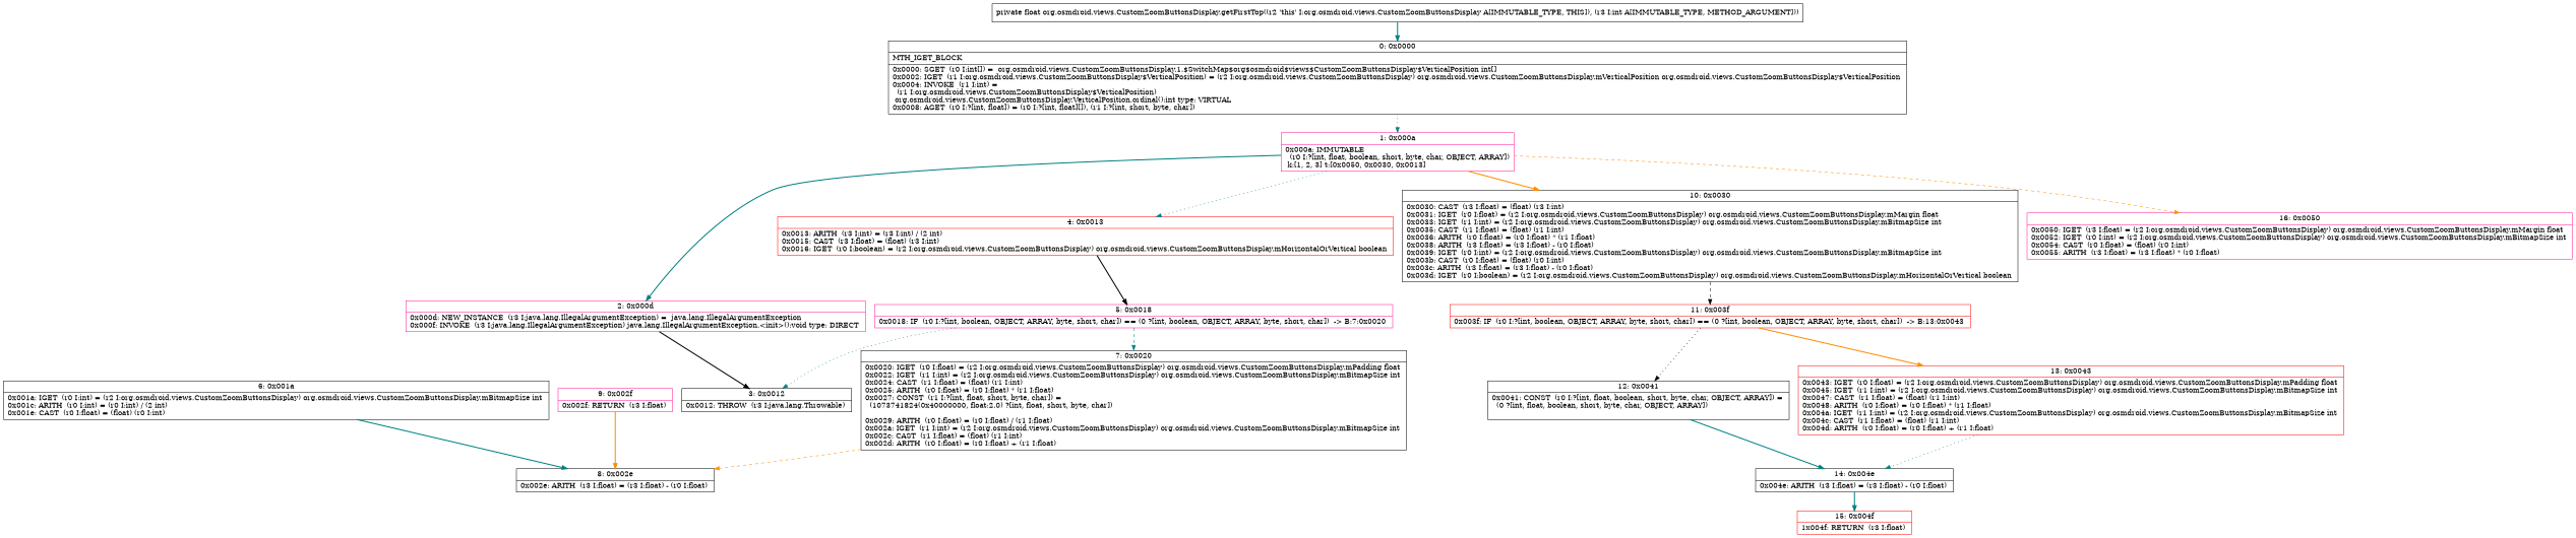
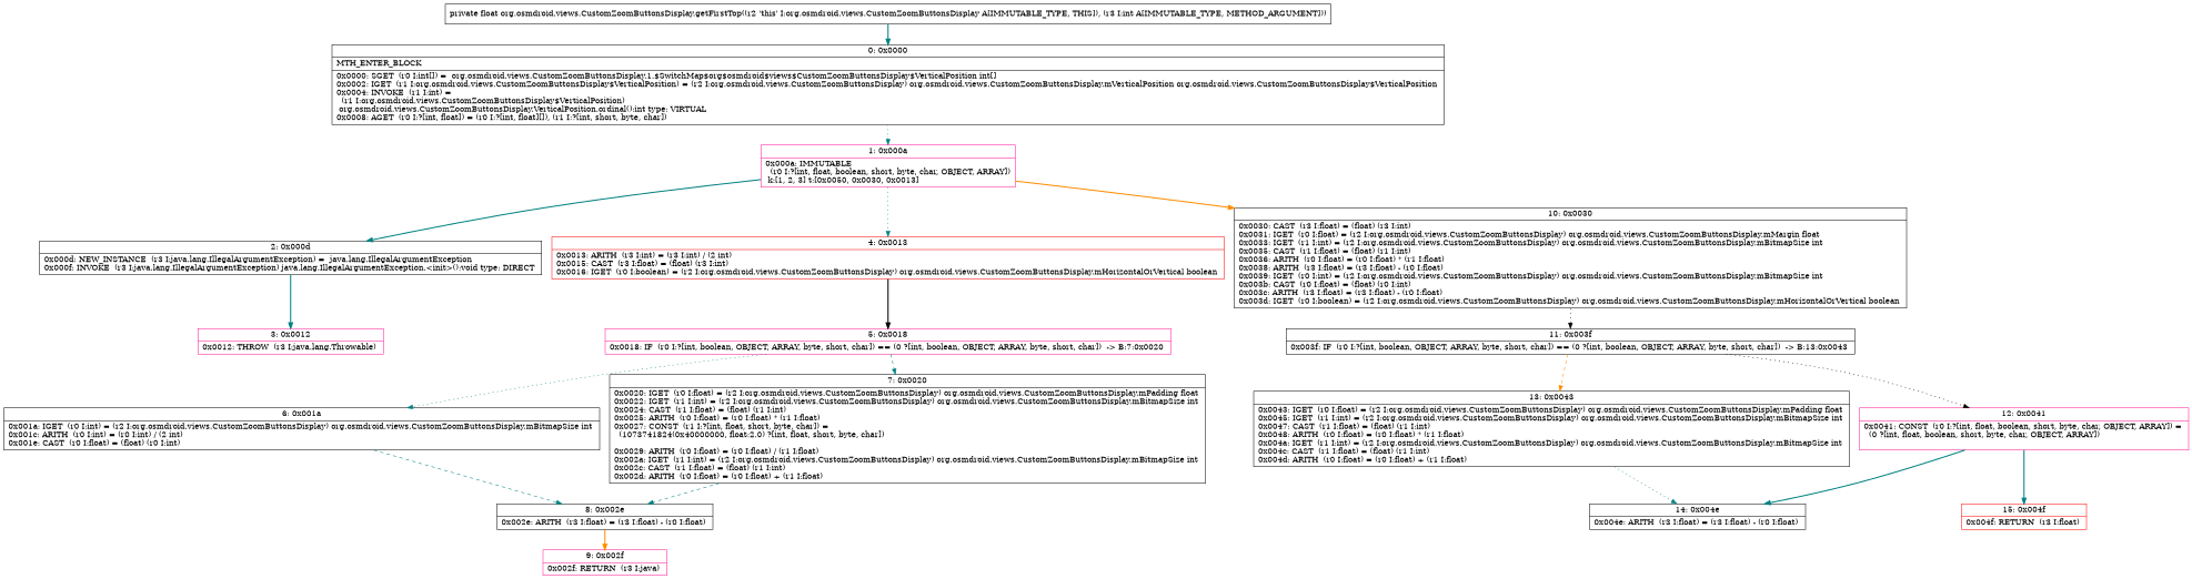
  digraph {
    node [color=black shape=record]
    edge [color=teal style=bold]
-   n1 [label="{0\:\ 0x0000|MTH_IGET_BLOCK\l|0x0000: SGET  (r0 I:int[]) =  org.osmdroid.views.CustomZoomButtonsDisplay.1.$SwitchMap$org$osmdroid$views$CustomZoomButtonsDisplay$VerticalPosition int[] \l0x0002: IGET  (r1 I:org.osmdroid.views.CustomZoomButtonsDisplay$VerticalPosition) = (r2 I:org.osmdroid.views.CustomZoomButtonsDisplay) org.osmdroid.views.CustomZoomButtonsDisplay.mVerticalPosition org.osmdroid.views.CustomZoomButtonsDisplay$VerticalPosition \l0x0004: INVOKE  (r1 I:int) = \l  (r1 I:org.osmdroid.views.CustomZoomButtonsDisplay$VerticalPosition)\l org.osmdroid.views.CustomZoomButtonsDisplay.VerticalPosition.ordinal():int type: VIRTUAL \l0x0008: AGET  (r0 I:?[int, float]) = (r0 I:?[int, float][]), (r1 I:?[int, short, byte, char]) \l}"]
+   n1 [label="{0\:\ 0x0000|MTH_ENTER_BLOCK\l|0x0000: SGET  (r0 I:int[]) =  org.osmdroid.views.CustomZoomButtonsDisplay.1.$SwitchMap$org$osmdroid$views$CustomZoomButtonsDisplay$VerticalPosition int[] \l0x0002: IGET  (r1 I:org.osmdroid.views.CustomZoomButtonsDisplay$VerticalPosition) = (r2 I:org.osmdroid.views.CustomZoomButtonsDisplay) org.osmdroid.views.CustomZoomButtonsDisplay.mVerticalPosition org.osmdroid.views.CustomZoomButtonsDisplay$VerticalPosition \l0x0004: INVOKE  (r1 I:int) = \l  (r1 I:org.osmdroid.views.CustomZoomButtonsDisplay$VerticalPosition)\l org.osmdroid.views.CustomZoomButtonsDisplay.VerticalPosition.ordinal():int type: VIRTUAL \l0x0008: AGET  (r0 I:?[int, float]) = (r0 I:?[int, float][]), (r1 I:?[int, short, byte, char]) \l}"]
    n2 [color=deeppink label="{1\:\ 0x000a|0x000a: IMMUTABLE  \l  (r0 I:?[int, float, boolean, short, byte, char, OBJECT, ARRAY])\l k:[1, 2, 3] t:[0x0050, 0x0030, 0x0013] \l}"]
-   n3 [color=deeppink label="{2\:\ 0x000d|0x000d: NEW_INSTANCE  (r3 I:java.lang.IllegalArgumentException) =  java.lang.IllegalArgumentException \l0x000f: INVOKE  (r3 I:java.lang.IllegalArgumentException) java.lang.IllegalArgumentException.\<init\>():void type: DIRECT \l}"]
+   n3 [label="{2\:\ 0x000d|0x000d: NEW_INSTANCE  (r3 I:java.lang.IllegalArgumentException) =  java.lang.IllegalArgumentException \l0x000f: INVOKE  (r3 I:java.lang.IllegalArgumentException) java.lang.IllegalArgumentException.\<init\>():void type: DIRECT \l}"]
    n4 [color=red label="{4\:\ 0x0013|0x0013: ARITH  (r3 I:int) = (r3 I:int) \/ (2 int) \l0x0015: CAST  (r3 I:float) = (float) (r3 I:int) \l0x0016: IGET  (r0 I:boolean) = (r2 I:org.osmdroid.views.CustomZoomButtonsDisplay) org.osmdroid.views.CustomZoomButtonsDisplay.mHorizontalOrVertical boolean \l}"]
    n5 [label="{10\:\ 0x0030|0x0030: CAST  (r3 I:float) = (float) (r3 I:int) \l0x0031: IGET  (r0 I:float) = (r2 I:org.osmdroid.views.CustomZoomButtonsDisplay) org.osmdroid.views.CustomZoomButtonsDisplay.mMargin float \l0x0033: IGET  (r1 I:int) = (r2 I:org.osmdroid.views.CustomZoomButtonsDisplay) org.osmdroid.views.CustomZoomButtonsDisplay.mBitmapSize int \l0x0035: CAST  (r1 I:float) = (float) (r1 I:int) \l0x0036: ARITH  (r0 I:float) = (r0 I:float) * (r1 I:float) \l0x0038: ARITH  (r3 I:float) = (r3 I:float) \- (r0 I:float) \l0x0039: IGET  (r0 I:int) = (r2 I:org.osmdroid.views.CustomZoomButtonsDisplay) org.osmdroid.views.CustomZoomButtonsDisplay.mBitmapSize int \l0x003b: CAST  (r0 I:float) = (float) (r0 I:int) \l0x003c: ARITH  (r3 I:float) = (r3 I:float) \- (r0 I:float) \l0x003d: IGET  (r0 I:boolean) = (r2 I:org.osmdroid.views.CustomZoomButtonsDisplay) org.osmdroid.views.CustomZoomButtonsDisplay.mHorizontalOrVertical boolean \l}"]
-   n6 [color=deeppink label="{16\:\ 0x0050|0x0050: IGET  (r3 I:float) = (r2 I:org.osmdroid.views.CustomZoomButtonsDisplay) org.osmdroid.views.CustomZoomButtonsDisplay.mMargin float \l0x0052: IGET  (r0 I:int) = (r2 I:org.osmdroid.views.CustomZoomButtonsDisplay) org.osmdroid.views.CustomZoomButtonsDisplay.mBitmapSize int \l0x0054: CAST  (r0 I:float) = (float) (r0 I:int) \l0x0055: ARITH  (r3 I:float) = (r3 I:float) * (r0 I:float) \l}"]
-   n7 [label="{3\:\ 0x0012|0x0012: THROW  (r3 I:java.lang.Throwable) \l}"]
+   n7 [color=deeppink label="{3\:\ 0x0012|0x0012: THROW  (r3 I:java.lang.Throwable) \l}"]
    n8 [color=deeppink label="{5\:\ 0x0018|0x0018: IF  (r0 I:?[int, boolean, OBJECT, ARRAY, byte, short, char]) == (0 ?[int, boolean, OBJECT, ARRAY, byte, short, char])  \-\> B:7:0x0020 \l}"]
-   n9 [color=red label="{11\:\ 0x003f|0x003f: IF  (r0 I:?[int, boolean, OBJECT, ARRAY, byte, short, char]) == (0 ?[int, boolean, OBJECT, ARRAY, byte, short, char])  \-\> B:13:0x0043 \l}"]
+   n9 [label="{11\:\ 0x003f|0x003f: IF  (r0 I:?[int, boolean, OBJECT, ARRAY, byte, short, char]) == (0 ?[int, boolean, OBJECT, ARRAY, byte, short, char])  \-\> B:13:0x0043 \l}"]
    n10 [label="{6\:\ 0x001a|0x001a: IGET  (r0 I:int) = (r2 I:org.osmdroid.views.CustomZoomButtonsDisplay) org.osmdroid.views.CustomZoomButtonsDisplay.mBitmapSize int \l0x001c: ARITH  (r0 I:int) = (r0 I:int) \/ (2 int) \l0x001e: CAST  (r0 I:float) = (float) (r0 I:int) \l}"]
    n11 [label="{7\:\ 0x0020|0x0020: IGET  (r0 I:float) = (r2 I:org.osmdroid.views.CustomZoomButtonsDisplay) org.osmdroid.views.CustomZoomButtonsDisplay.mPadding float \l0x0022: IGET  (r1 I:int) = (r2 I:org.osmdroid.views.CustomZoomButtonsDisplay) org.osmdroid.views.CustomZoomButtonsDisplay.mBitmapSize int \l0x0024: CAST  (r1 I:float) = (float) (r1 I:int) \l0x0025: ARITH  (r0 I:float) = (r0 I:float) * (r1 I:float) \l0x0027: CONST  (r1 I:?[int, float, short, byte, char]) = \l  (1073741824(0x40000000, float:2.0) ?[int, float, short, byte, char])\l \l0x0029: ARITH  (r0 I:float) = (r0 I:float) \/ (r1 I:float) \l0x002a: IGET  (r1 I:int) = (r2 I:org.osmdroid.views.CustomZoomButtonsDisplay) org.osmdroid.views.CustomZoomButtonsDisplay.mBitmapSize int \l0x002c: CAST  (r1 I:float) = (float) (r1 I:int) \l0x002d: ARITH  (r0 I:float) = (r0 I:float) + (r1 I:float) \l}"]
    n12 [label="{8\:\ 0x002e|0x002e: ARITH  (r3 I:float) = (r3 I:float) \- (r0 I:float) \l}"]
-   n13 [color=deeppink label="{9\:\ 0x002f|0x002f: RETURN  (r3 I:float) \l}"]
-   n14 [label="{12\:\ 0x0041|0x0041: CONST  (r0 I:?[int, float, boolean, short, byte, char, OBJECT, ARRAY]) = \l  (0 ?[int, float, boolean, short, byte, char, OBJECT, ARRAY])\l \l}"]
-   n15 [color=red label="{13\:\ 0x0043|0x0043: IGET  (r0 I:float) = (r2 I:org.osmdroid.views.CustomZoomButtonsDisplay) org.osmdroid.views.CustomZoomButtonsDisplay.mPadding float \l0x0045: IGET  (r1 I:int) = (r2 I:org.osmdroid.views.CustomZoomButtonsDisplay) org.osmdroid.views.CustomZoomButtonsDisplay.mBitmapSize int \l0x0047: CAST  (r1 I:float) = (float) (r1 I:int) \l0x0048: ARITH  (r0 I:float) = (r0 I:float) * (r1 I:float) \l0x004a: IGET  (r1 I:int) = (r2 I:org.osmdroid.views.CustomZoomButtonsDisplay) org.osmdroid.views.CustomZoomButtonsDisplay.mBitmapSize int \l0x004c: CAST  (r1 I:float) = (float) (r1 I:int) \l0x004d: ARITH  (r0 I:float) = (r0 I:float) + (r1 I:float) \l}"]
+   n13 [color=deeppink label="{9\:\ 0x002f|0x002f: RETURN  (r3 I:java) \l}"]
+   n14 [color=deeppink label="{12\:\ 0x0041|0x0041: CONST  (r0 I:?[int, float, boolean, short, byte, char, OBJECT, ARRAY]) = \l  (0 ?[int, float, boolean, short, byte, char, OBJECT, ARRAY])\l \l}"]
+   n15 [label="{13\:\ 0x0043|0x0043: IGET  (r0 I:float) = (r2 I:org.osmdroid.views.CustomZoomButtonsDisplay) org.osmdroid.views.CustomZoomButtonsDisplay.mPadding float \l0x0045: IGET  (r1 I:int) = (r2 I:org.osmdroid.views.CustomZoomButtonsDisplay) org.osmdroid.views.CustomZoomButtonsDisplay.mBitmapSize int \l0x0047: CAST  (r1 I:float) = (float) (r1 I:int) \l0x0048: ARITH  (r0 I:float) = (r0 I:float) * (r1 I:float) \l0x004a: IGET  (r1 I:int) = (r2 I:org.osmdroid.views.CustomZoomButtonsDisplay) org.osmdroid.views.CustomZoomButtonsDisplay.mBitmapSize int \l0x004c: CAST  (r1 I:float) = (float) (r1 I:int) \l0x004d: ARITH  (r0 I:float) = (r0 I:float) + (r1 I:float) \l}"]
    n16 [label="{14\:\ 0x004e|0x004e: ARITH  (r3 I:float) = (r3 I:float) \- (r0 I:float) \l}"]
-   n17 [color=red label="{15\:\ 0x004f|1x004f: RETURN  (r3 I:float) \l}"]
+   n17 [color=red label="{15\:\ 0x004f|0x004f: RETURN  (r3 I:float) \l}"]
    n18 [label="{private float org.osmdroid.views.CustomZoomButtonsDisplay.getFirstTop((r2 'this' I:org.osmdroid.views.CustomZoomButtonsDisplay A[IMMUTABLE_TYPE, THIS]), (r3 I:int A[IMMUTABLE_TYPE, METHOD_ARGUMENT])) }"]
    n1 -> n2 [style=dotted]
    n2 -> n3
    n2 -> n4 [style=dotted]
    n2 -> n5 [color=darkorange]
-   n2 -> n6 [color=darkorange style=dashed]
-   n3 -> n7 [color=black]
+   n3 -> n7
    n4 -> n8 [color=black]
-   n5 -> n9 [color=black style=dashed]
-   n8 -> n7 [style=dotted]
+   n5 -> n9 [color=black style=dotted]
+   n8 -> n10 [style=dotted]
    n8 -> n11 [style=dashed]
    n9 -> n14 [color=black style=dotted]
-   n9 -> n15 [color=darkorange]
-   n10 -> n12
-   n11 -> n12 [color=darkorange style=dashed]
-   n13 -> n12 [color=darkorange]
+   n9 -> n15 [color=darkorange style=dashed]
+   n10 -> n12 [style=dashed]
+   n11 -> n12 [style=dashed]
+   n12 -> n13 [color=darkorange]
    n14 -> n16
    n15 -> n16 [style=dotted]
-   n16 -> n17
+   n14 -> n17
    n18 -> n1
  }
